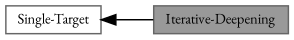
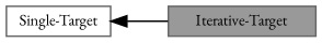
  digraph {
    rankdir=LR
    fontname="EB Garamond"
    node [fontname="EB Garamond" fontsize=10 shape=box style=filled]
    n1 [color=grey40 fillcolor=white height=0.2 label="Single-Target" width=0.4]
-   n2 [color=gray40 fillcolor=grey60 fontcolor=black height=0.2 label="Iterative-Deepening" width=0.4]
+   n2 [color=gray40 fillcolor=grey60 fontcolor=black height=0.2 label="Iterative-Target" width=0.4]
    n1 -> n2 [dir=back fontname="EB Garamond" fontsize=10 labelfontname=Helvetica labelfontsize=10 shape=plaintext style=solid]
  }
